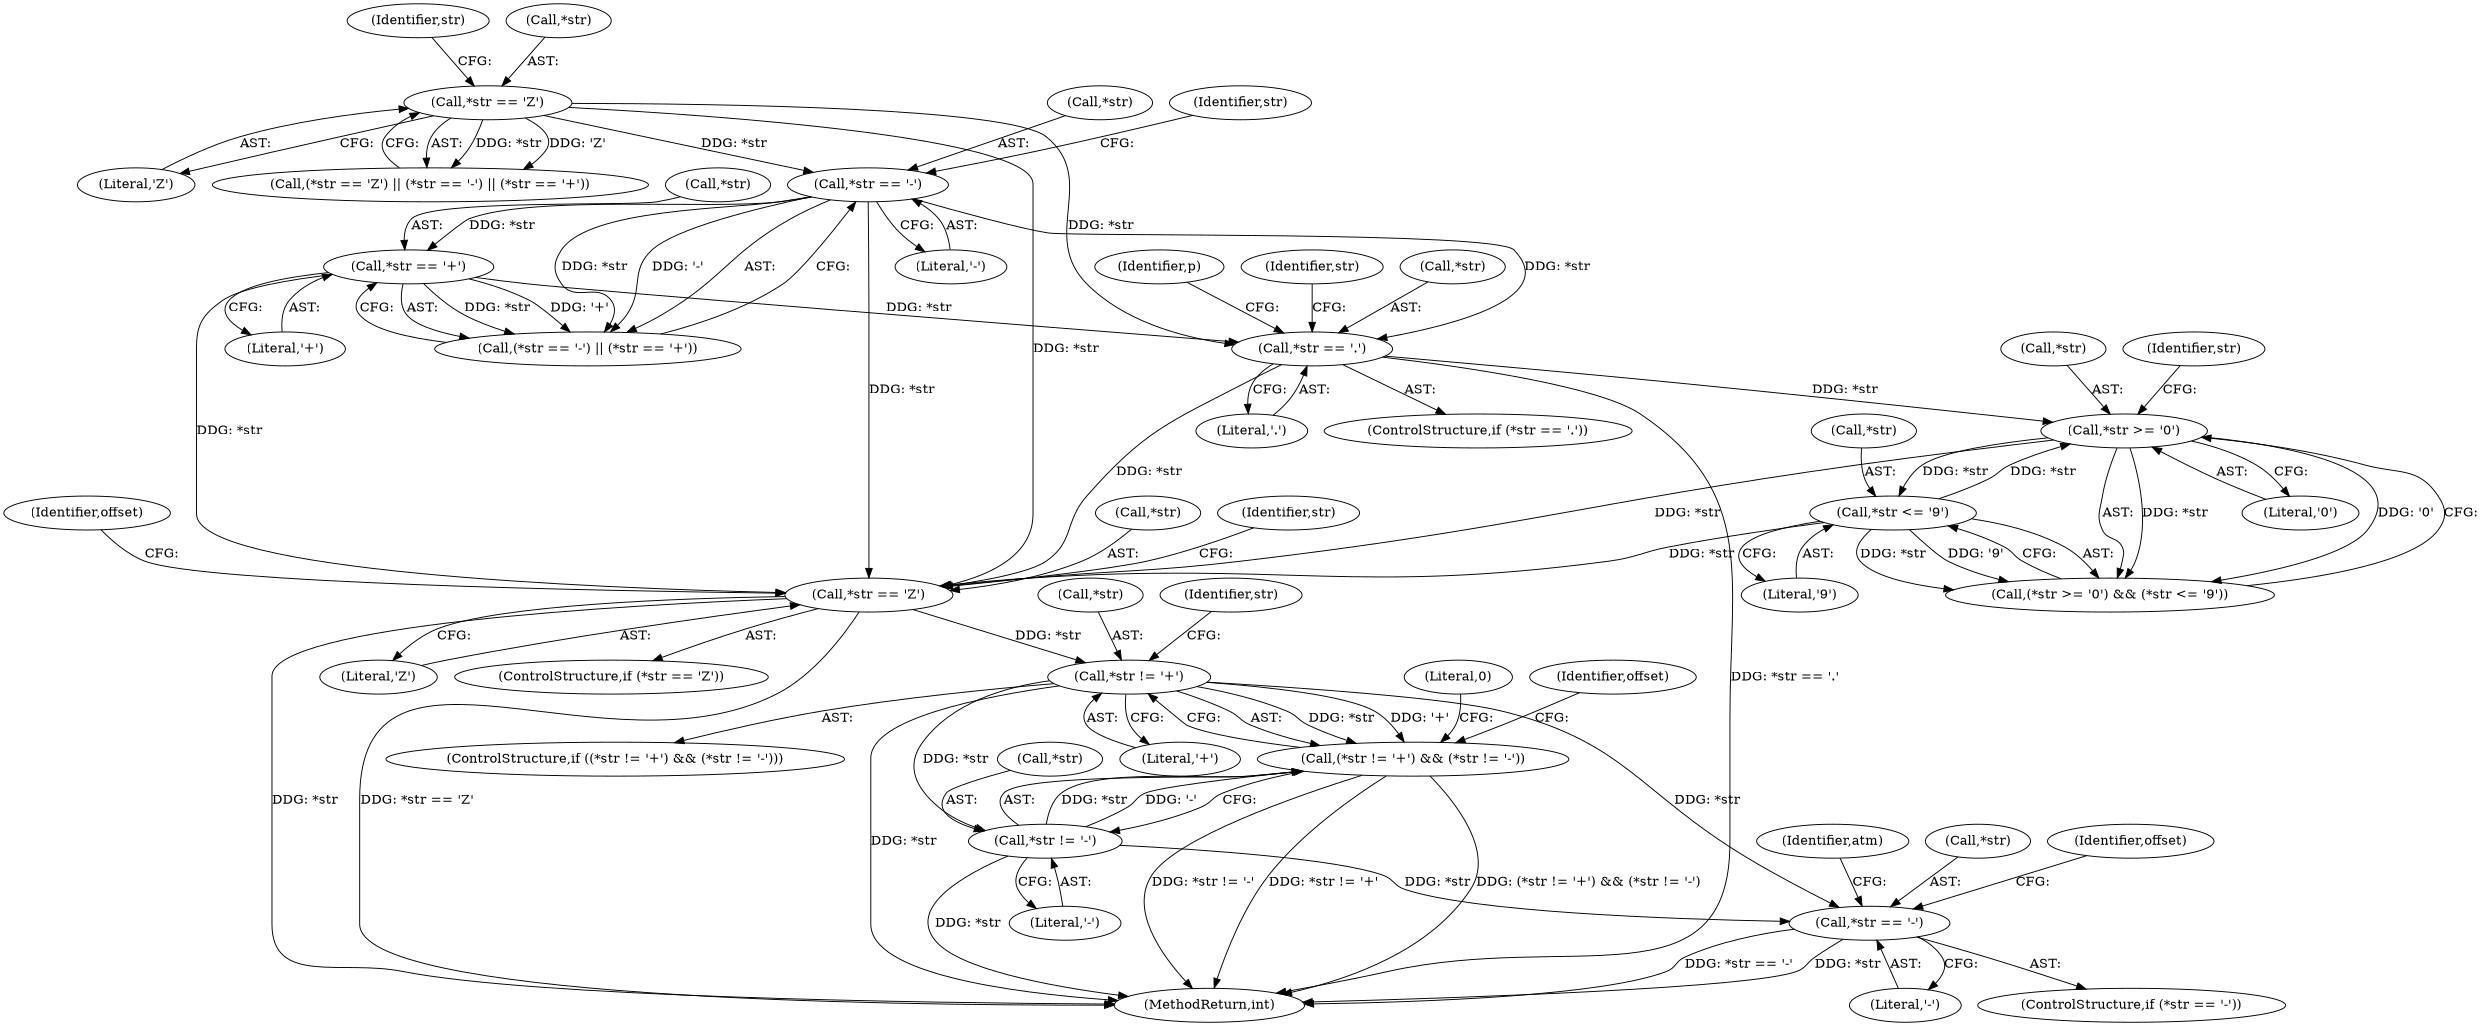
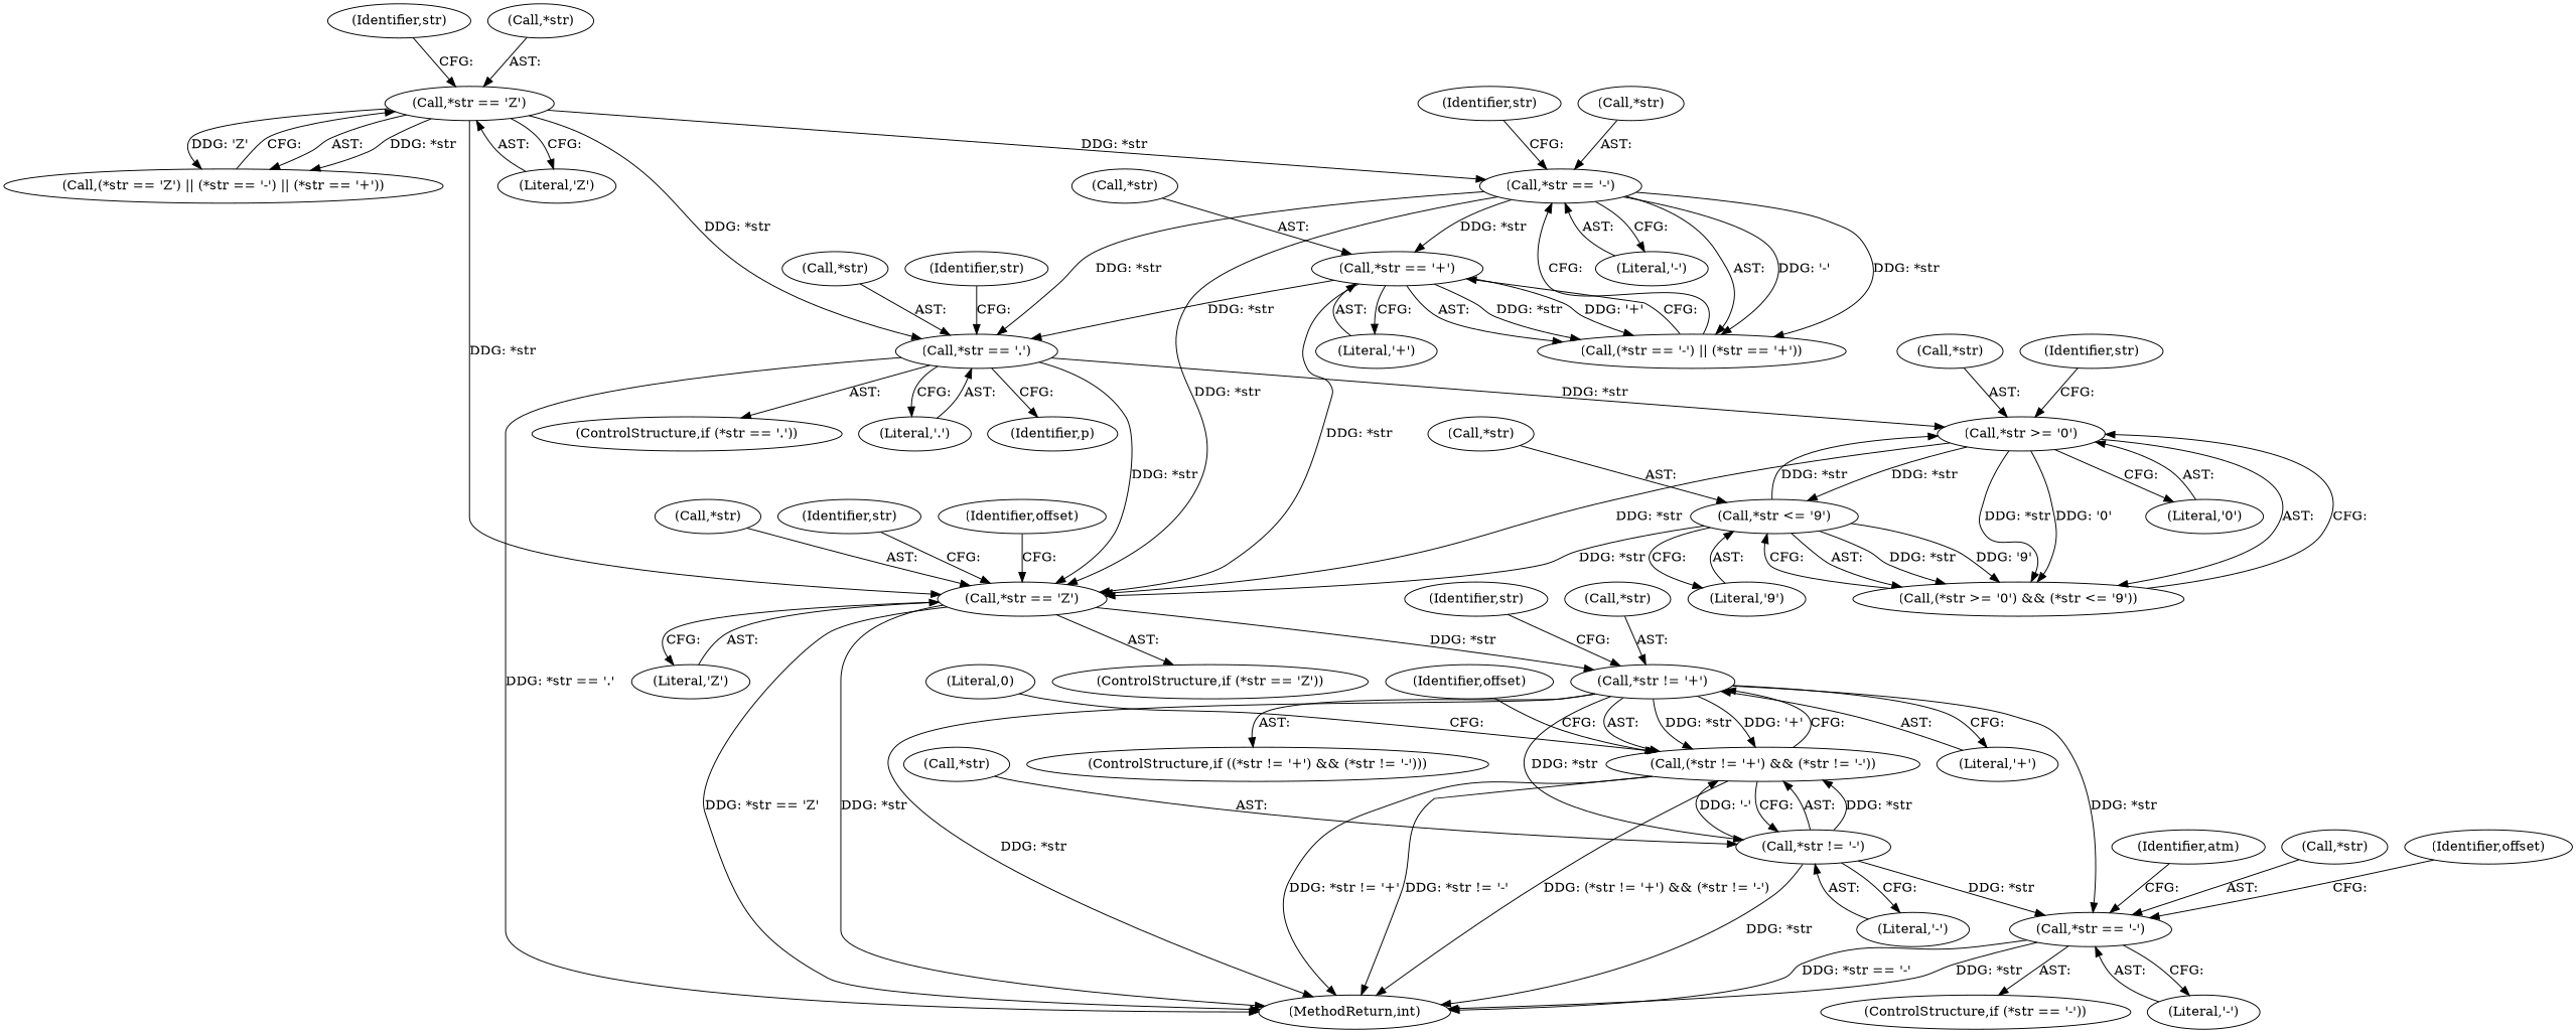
  digraph {
    n1 [label="(Call,*str != '+')"]
    n2 [label="(Call,(*str != '+') && (*str != '-'))"]
    n3 [label="(Call,*str != '-')"]
    n4 [label="(Call,*str == '-')"]
    n5 [label="(Literal,'+')"]
    n6 [label="(MethodReturn,int)"]
    n7 [label="(ControlStructure,if ((*str != '+') && (*str != '-')))"]
    n8 [label="(Literal,'-')"]
    n9 [label="(ControlStructure,if (*str == '-'))"]
    n10 [label="(Literal,'-')"]
    n11 [label="(Call,*str == 'Z')"]
    n12 [label="(Literal,'Z')"]
    n13 [label="(ControlStructure,if (*str == 'Z'))"]
    n14 [label="(Call,*str == 'Z')"]
    n15 [label="(Call,*str == '-')"]
    n16 [label="(Call,*str == '.')"]
    n17 [label="(Literal,'Z')"]
    n18 [label="(Call,(*str == 'Z') || (*str == '-') || (*str == '+'))"]
    n19 [label="(Call,*str == '+')"]
    n20 [label="(Call,(*str == '-') || (*str == '+'))"]
    n21 [label="(Literal,'-')"]
    n22 [label="(Call,*str >= '0')"]
    n23 [label="(Literal,'.')"]
    n24 [label="(ControlStructure,if (*str == '.'))"]
    n25 [label="(Literal,'+')"]
    n26 [label="(Call,*str <= '9')"]
    n27 [label="(Call,(*str >= '0') && (*str <= '9'))"]
    n28 [label="(Literal,'0')"]
    n29 [label="(Literal,'9')"]
    n30 [label="(Call,*str)"]
    n31 [label="(Call,*str)"]
    n32 [label="(Literal,0)"]
    n33 [label="(Call,*str)"]
    n34 [label="(Identifier,str)"]
    n35 [label="(Identifier,str)"]
    n36 [label="(Identifier,atm)"]
    n37 [label="(Identifier,offset)"]
    n38 [label="(Identifier,offset)"]
    n39 [label="(Identifier,str)"]
    n40 [label="(Call,*str)"]
    n41 [label="(Call,*str)"]
    n42 [label="(Identifier,p)"]
    n43 [label="(Call,*str)"]
    n44 [label="(Identifier,str)"]
    n45 [label="(Call,*str)"]
    n46 [label="(Call,*str)"]
    n47 [label="(Call,*str)"]
    n48 [label="(Identifier,offset)"]
    n49 [label="(Identifier,str)"]
    n50 [label="(Call,*str)"]
    n51 [label="(Identifier,str)"]
    n1 -> n2 [label="AST: "]
    n1 -> n2 [label="DDG: *str"]
    n1 -> n2 [label="DDG: '+'"]
    n1 -> n3 [label="DDG: *str"]
    n1 -> n4 [label="DDG: *str"]
    n1 -> n5 [label="CFG: "]
    n1 -> n6 [label="DDG: *str"]
    n1 -> n7 [label="AST: "]
    n2 -> n1 [label="CFG: "]
    n2 -> n3 [label="CFG: "]
    n2 -> n6 [label="DDG: *str != '+'"]
    n2 -> n6 [label="DDG: *str != '-'"]
    n2 -> n6 [label="DDG: (*str != '+') && (*str != '-')"]
    n3 -> n2 [label="AST: "]
    n3 -> n2 [label="DDG: *str"]
    n3 -> n2 [label="DDG: '-'"]
    n3 -> n4 [label="DDG: *str"]
    n3 -> n6 [label="DDG: *str"]
    n3 -> n8 [label="CFG: "]
    n4 -> n6 [label="DDG: *str"]
    n4 -> n6 [label="DDG: *str == '-'"]
    n4 -> n9 [label="AST: "]
    n4 -> n10 [label="CFG: "]
    n5 -> n1 [label="AST: "]
    n8 -> n3 [label="AST: "]
    n10 -> n4 [label="AST: "]
    n11 -> n1 [label="DDG: *str"]
    n11 -> n6 [label="DDG: *str == 'Z'"]
    n11 -> n6 [label="DDG: *str"]
    n11 -> n12 [label="CFG: "]
    n11 -> n13 [label="AST: "]
    n12 -> n11 [label="AST: "]
    n14 -> n11 [label="DDG: *str"]
    n14 -> n15 [label="DDG: *str"]
    n14 -> n16 [label="DDG: *str"]
    n14 -> n17 [label="CFG: "]
    n14 -> n18 [label="AST: "]
    n14 -> n18 [label="DDG: *str"]
    n14 -> n18 [label="DDG: 'Z'"]
    n15 -> n11 [label="DDG: *str"]
    n15 -> n16 [label="DDG: *str"]
    n15 -> n19 [label="DDG: *str"]
    n15 -> n20 [label="AST: "]
    n15 -> n20 [label="DDG: *str"]
    n15 -> n20 [label="DDG: '-'"]
    n15 -> n21 [label="CFG: "]
    n16 -> n6 [label="DDG: *str == '.'"]
    n16 -> n11 [label="DDG: *str"]
    n16 -> n22 [label="DDG: *str"]
    n16 -> n23 [label="CFG: "]
    n16 -> n24 [label="AST: "]
    n17 -> n14 [label="AST: "]
    n18 -> n14 [label="CFG: "]
    n19 -> n11 [label="DDG: *str"]
    n19 -> n16 [label="DDG: *str"]
    n19 -> n20 [label="AST: "]
    n19 -> n20 [label="DDG: *str"]
    n19 -> n20 [label="DDG: '+'"]
    n19 -> n25 [label="CFG: "]
    n20 -> n15 [label="CFG: "]
    n20 -> n19 [label="CFG: "]
    n21 -> n15 [label="AST: "]
    n22 -> n11 [label="DDG: *str"]
    n22 -> n26 [label="DDG: *str"]
    n22 -> n27 [label="AST: "]
    n22 -> n27 [label="DDG: *str"]
    n22 -> n27 [label="DDG: '0'"]
    n22 -> n28 [label="CFG: "]
    n23 -> n16 [label="AST: "]
    n25 -> n19 [label="AST: "]
    n26 -> n11 [label="DDG: *str"]
    n26 -> n22 [label="DDG: *str"]
    n26 -> n27 [label="AST: "]
    n26 -> n27 [label="DDG: *str"]
    n26 -> n27 [label="DDG: '9'"]
    n26 -> n29 [label="CFG: "]
    n27 -> n22 [label="CFG: "]
    n27 -> n26 [label="CFG: "]
    n28 -> n22 [label="AST: "]
    n29 -> n26 [label="AST: "]
    n30 -> n11 [label="AST: "]
    n31 -> n22 [label="AST: "]
    n32 -> n2 [label="CFG: "]
    n33 -> n15 [label="AST: "]
    n34 -> n1 [label="CFG: "]
    n35 -> n11 [label="CFG: "]
    n36 -> n4 [label="CFG: "]
    n37 -> n11 [label="CFG: "]
    n38 -> n2 [label="CFG: "]
    n39 -> n22 [label="CFG: "]
    n40 -> n16 [label="AST: "]
    n41 -> n26 [label="AST: "]
-   n42 -> n16 [label="CFG: "]
+   n16 -> n42 [label="CFG: "]
    n43 -> n1 [label="AST: "]
    n44 -> n14 [label="CFG: "]
    n45 -> n19 [label="AST: "]
    n46 -> n4 [label="AST: "]
    n47 -> n14 [label="AST: "]
    n48 -> n4 [label="CFG: "]
    n49 -> n16 [label="CFG: "]
    n50 -> n3 [label="AST: "]
    n51 -> n15 [label="CFG: "]
  }
